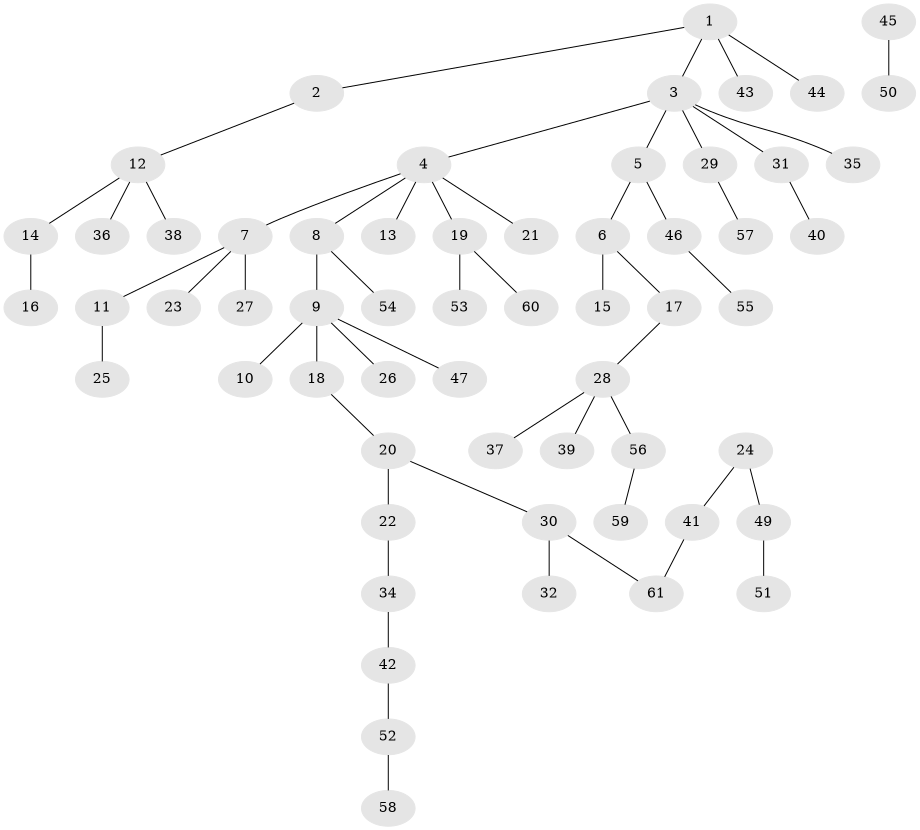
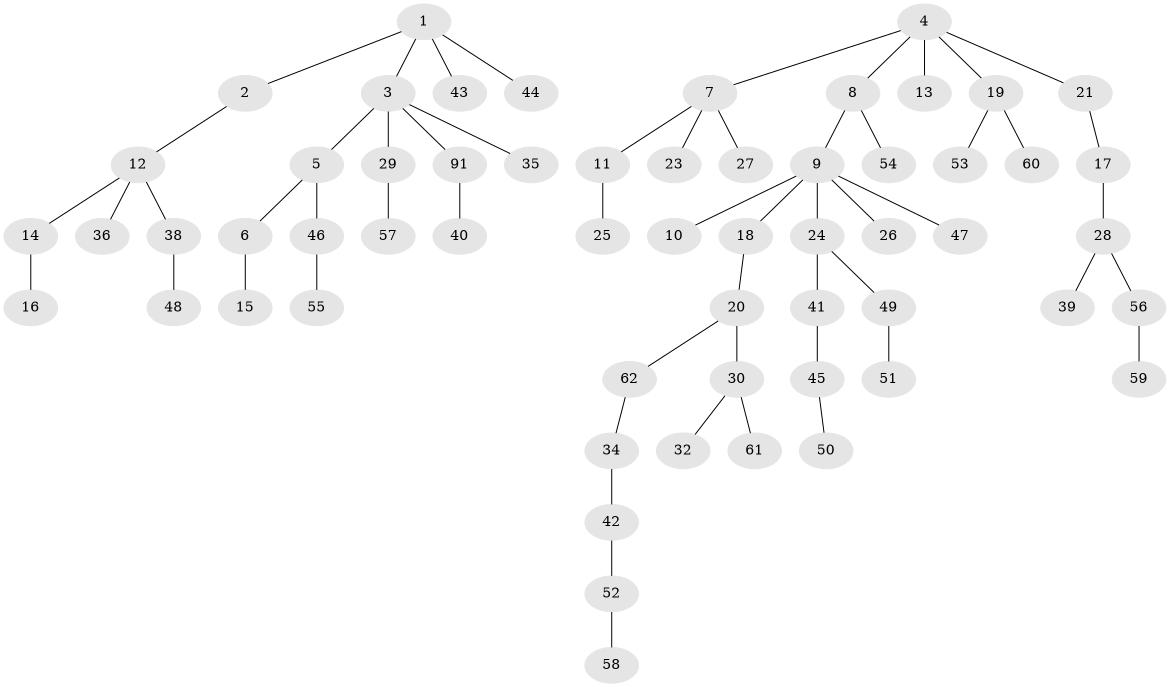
  graph {
    node [color=gray90 style=filled]
    1
    2
    3
    43
    44
    12
    4
    5
    29
-   31
+   31 [label=91]
    35
    14
    36
    38
    7
    8
    13
    19
    21
    6
    46
    57
    40
    11
    23
    27
    9
    54
    53
    60
    15
    17
    55
    28
    25
    10
    18
    24
    26
    47
    20
    41
    49
    16
-   37
+   48
    39
    56
-   22
+   22 [label=62]
    30
    34
    32
    61
    42
    45
    51
    59
    52
    50
    58
    1 -- 2
    1 -- 3
    1 -- 43
    1 -- 44
    2 -- 12
-   3 -- 4
    3 -- 5
    3 -- 29
    3 -- 31
    3 -- 35
    12 -- 14
    12 -- 36
    12 -- 38
    4 -- 7
    4 -- 8
    4 -- 13
    4 -- 19
    4 -- 21
    5 -- 6
    5 -- 46
    29 -- 57
    31 -- 40
    14 -- 16
+   38 -- 48
    7 -- 11
    7 -- 23
    7 -- 27
    8 -- 9
    8 -- 54
    19 -- 53
    19 -- 60
    6 -- 15
-   6 -- 17
+   21 -- 17
    46 -- 55
    11 -- 25
    9 -- 10
    9 -- 18
+   9 -- 24
    9 -- 26
    9 -- 47
    17 -- 28
-   28 -- 37
    28 -- 39
    28 -- 56
    18 -- 20
    24 -- 41
    24 -- 49
    20 -- 22
    20 -- 30
-   41 -- 61
+   41 -- 45
    49 -- 51
    56 -- 59
    22 -- 34
    30 -- 32
    30 -- 61
    34 -- 42
    42 -- 52
    45 -- 50
    52 -- 58
  }
